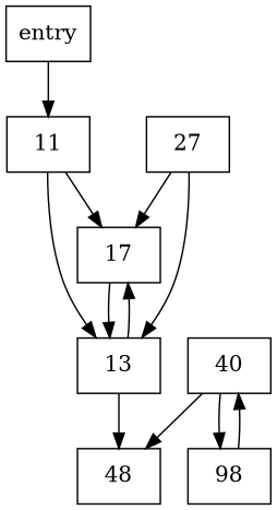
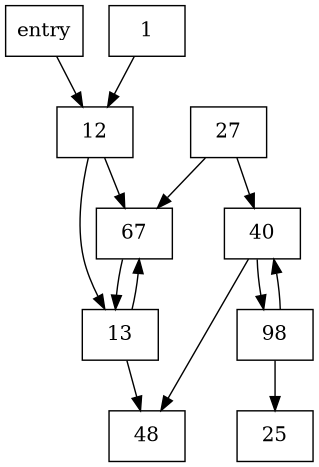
  digraph {
    node [shape=box]
    entry
-   11
-   17
+   11 [label=12]
+   1
+   17 [label=67]
    13
    n6 [label=48]
    27
    40
    n9 [label=98]
+   25
    entry -> 11
    11 -> 17
    11 -> 13
+   1 -> 11
    17 -> 13
    13 -> 17
    13 -> n6
    27 -> 17
-   27 -> 13
+   27 -> 40
    40 -> n6
    40 -> n9
    n9 -> 40
+   n9 -> 25
  }
